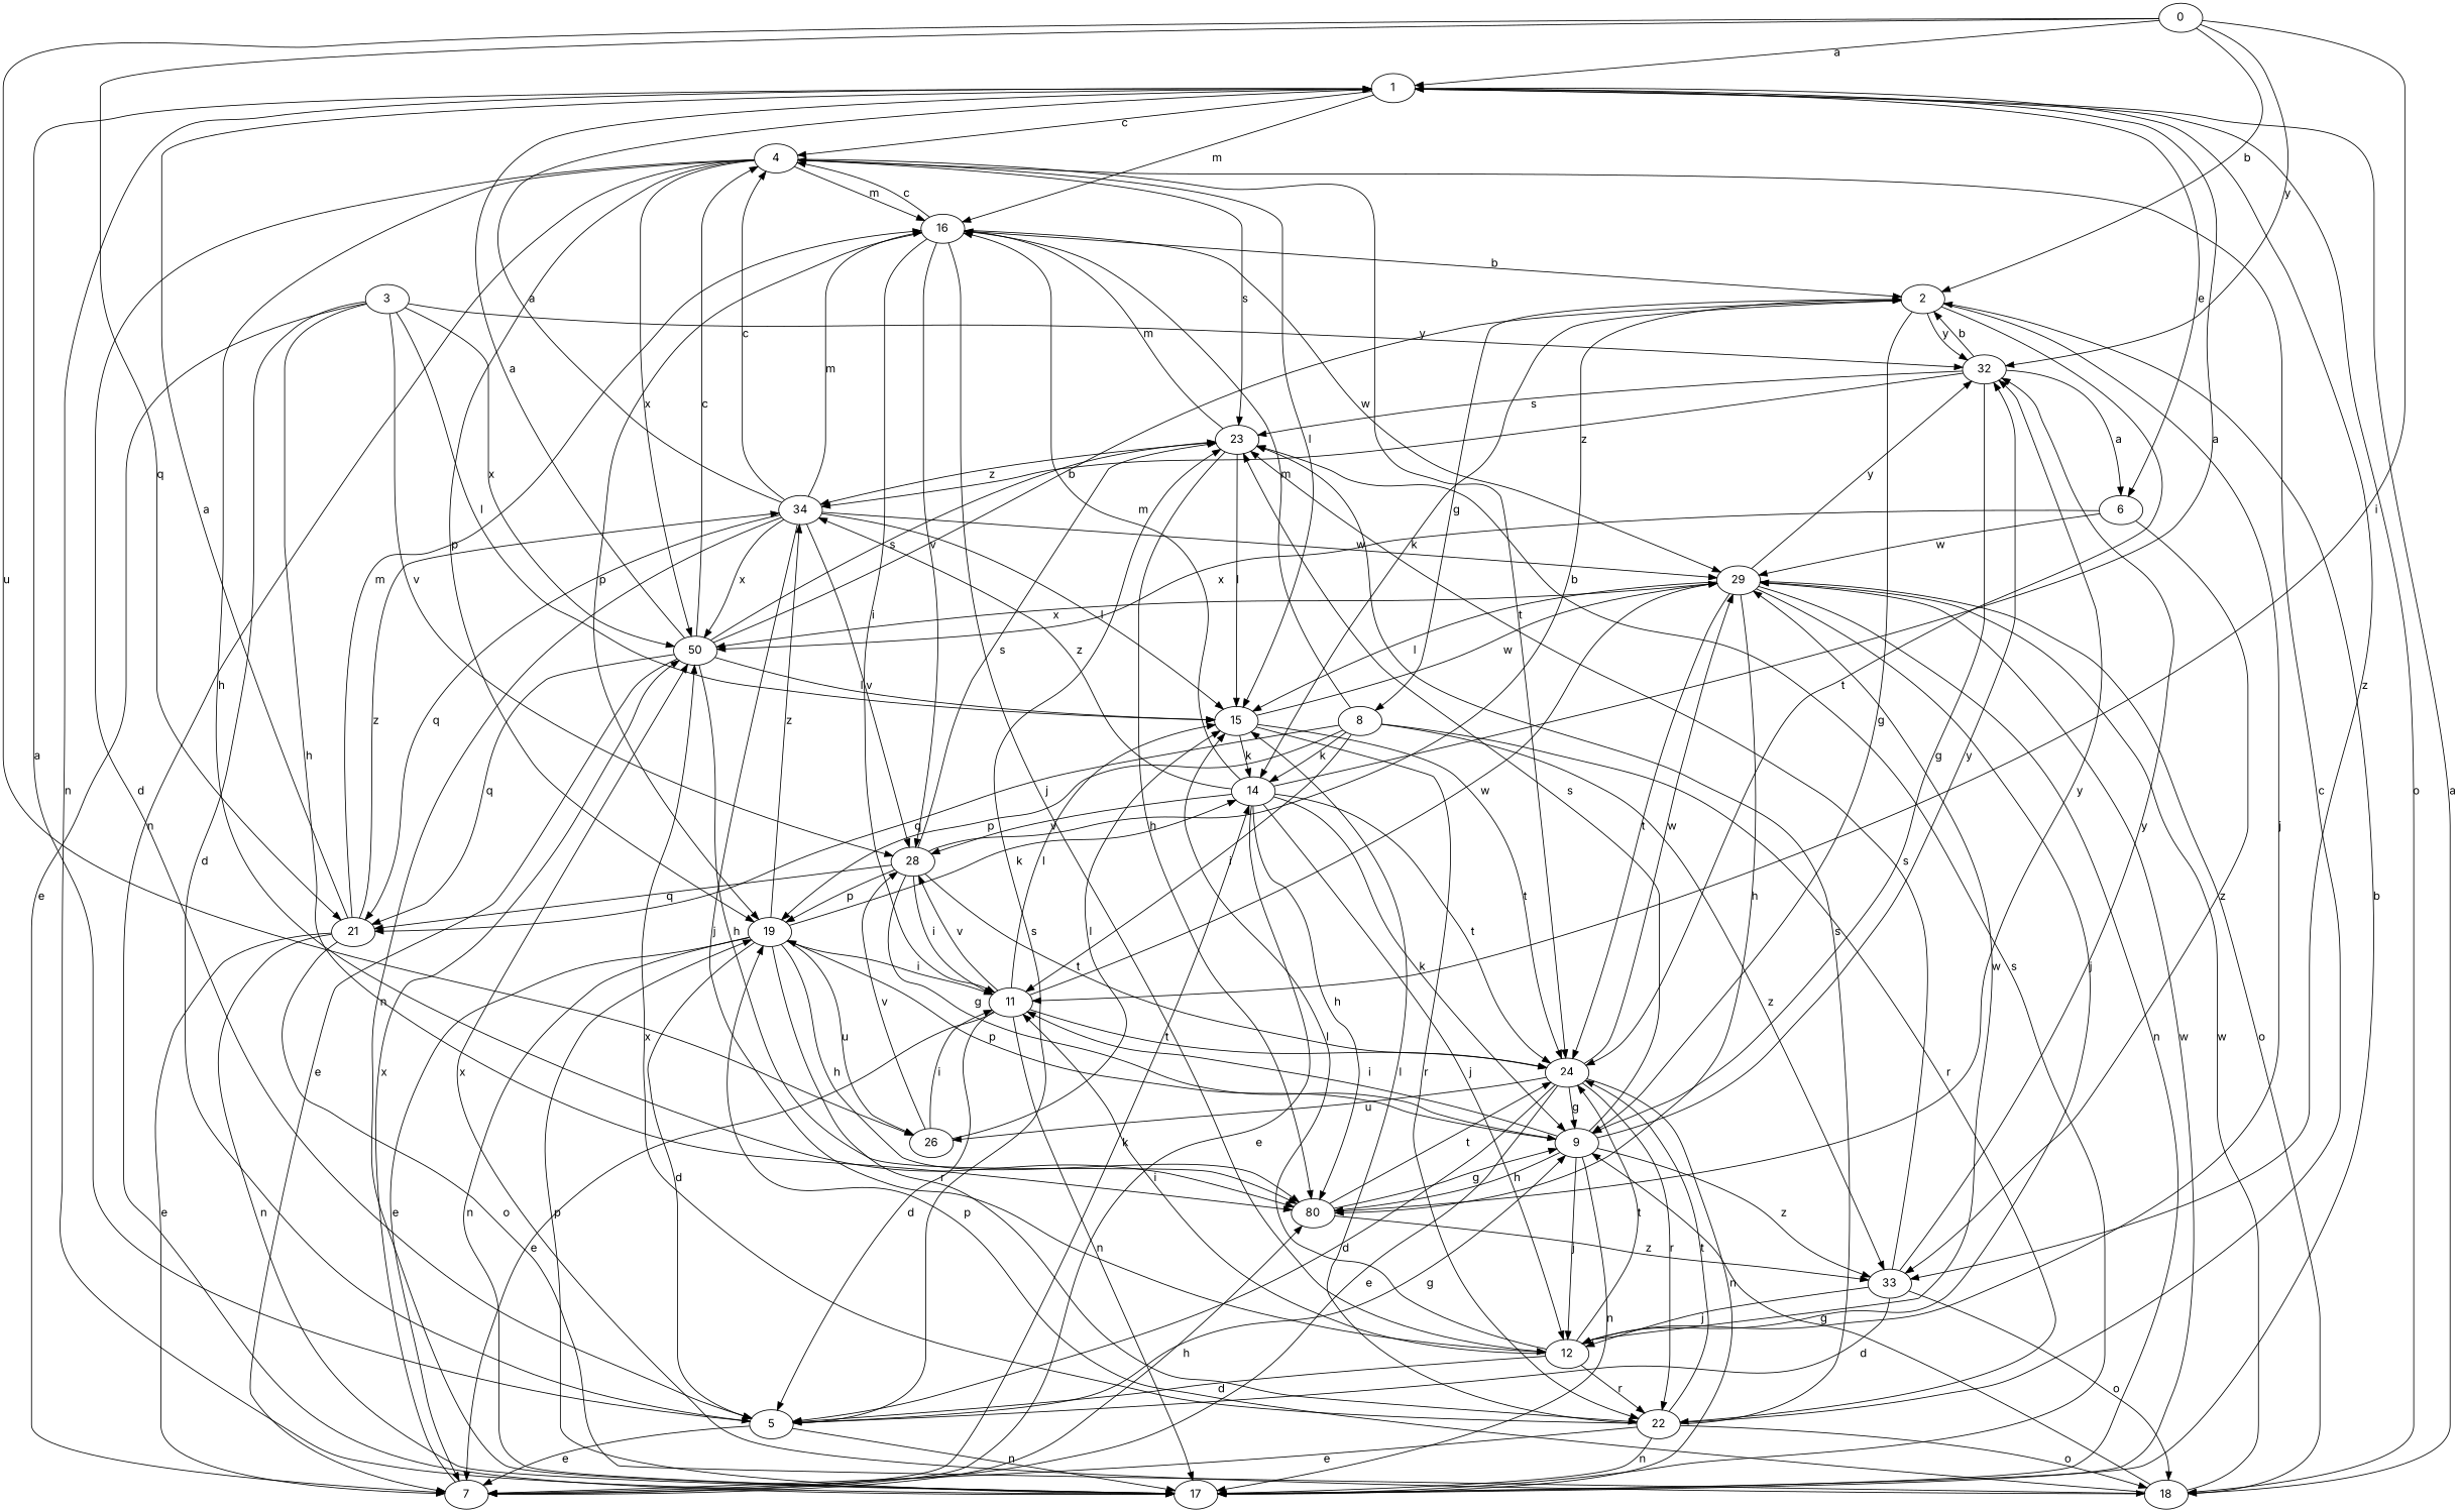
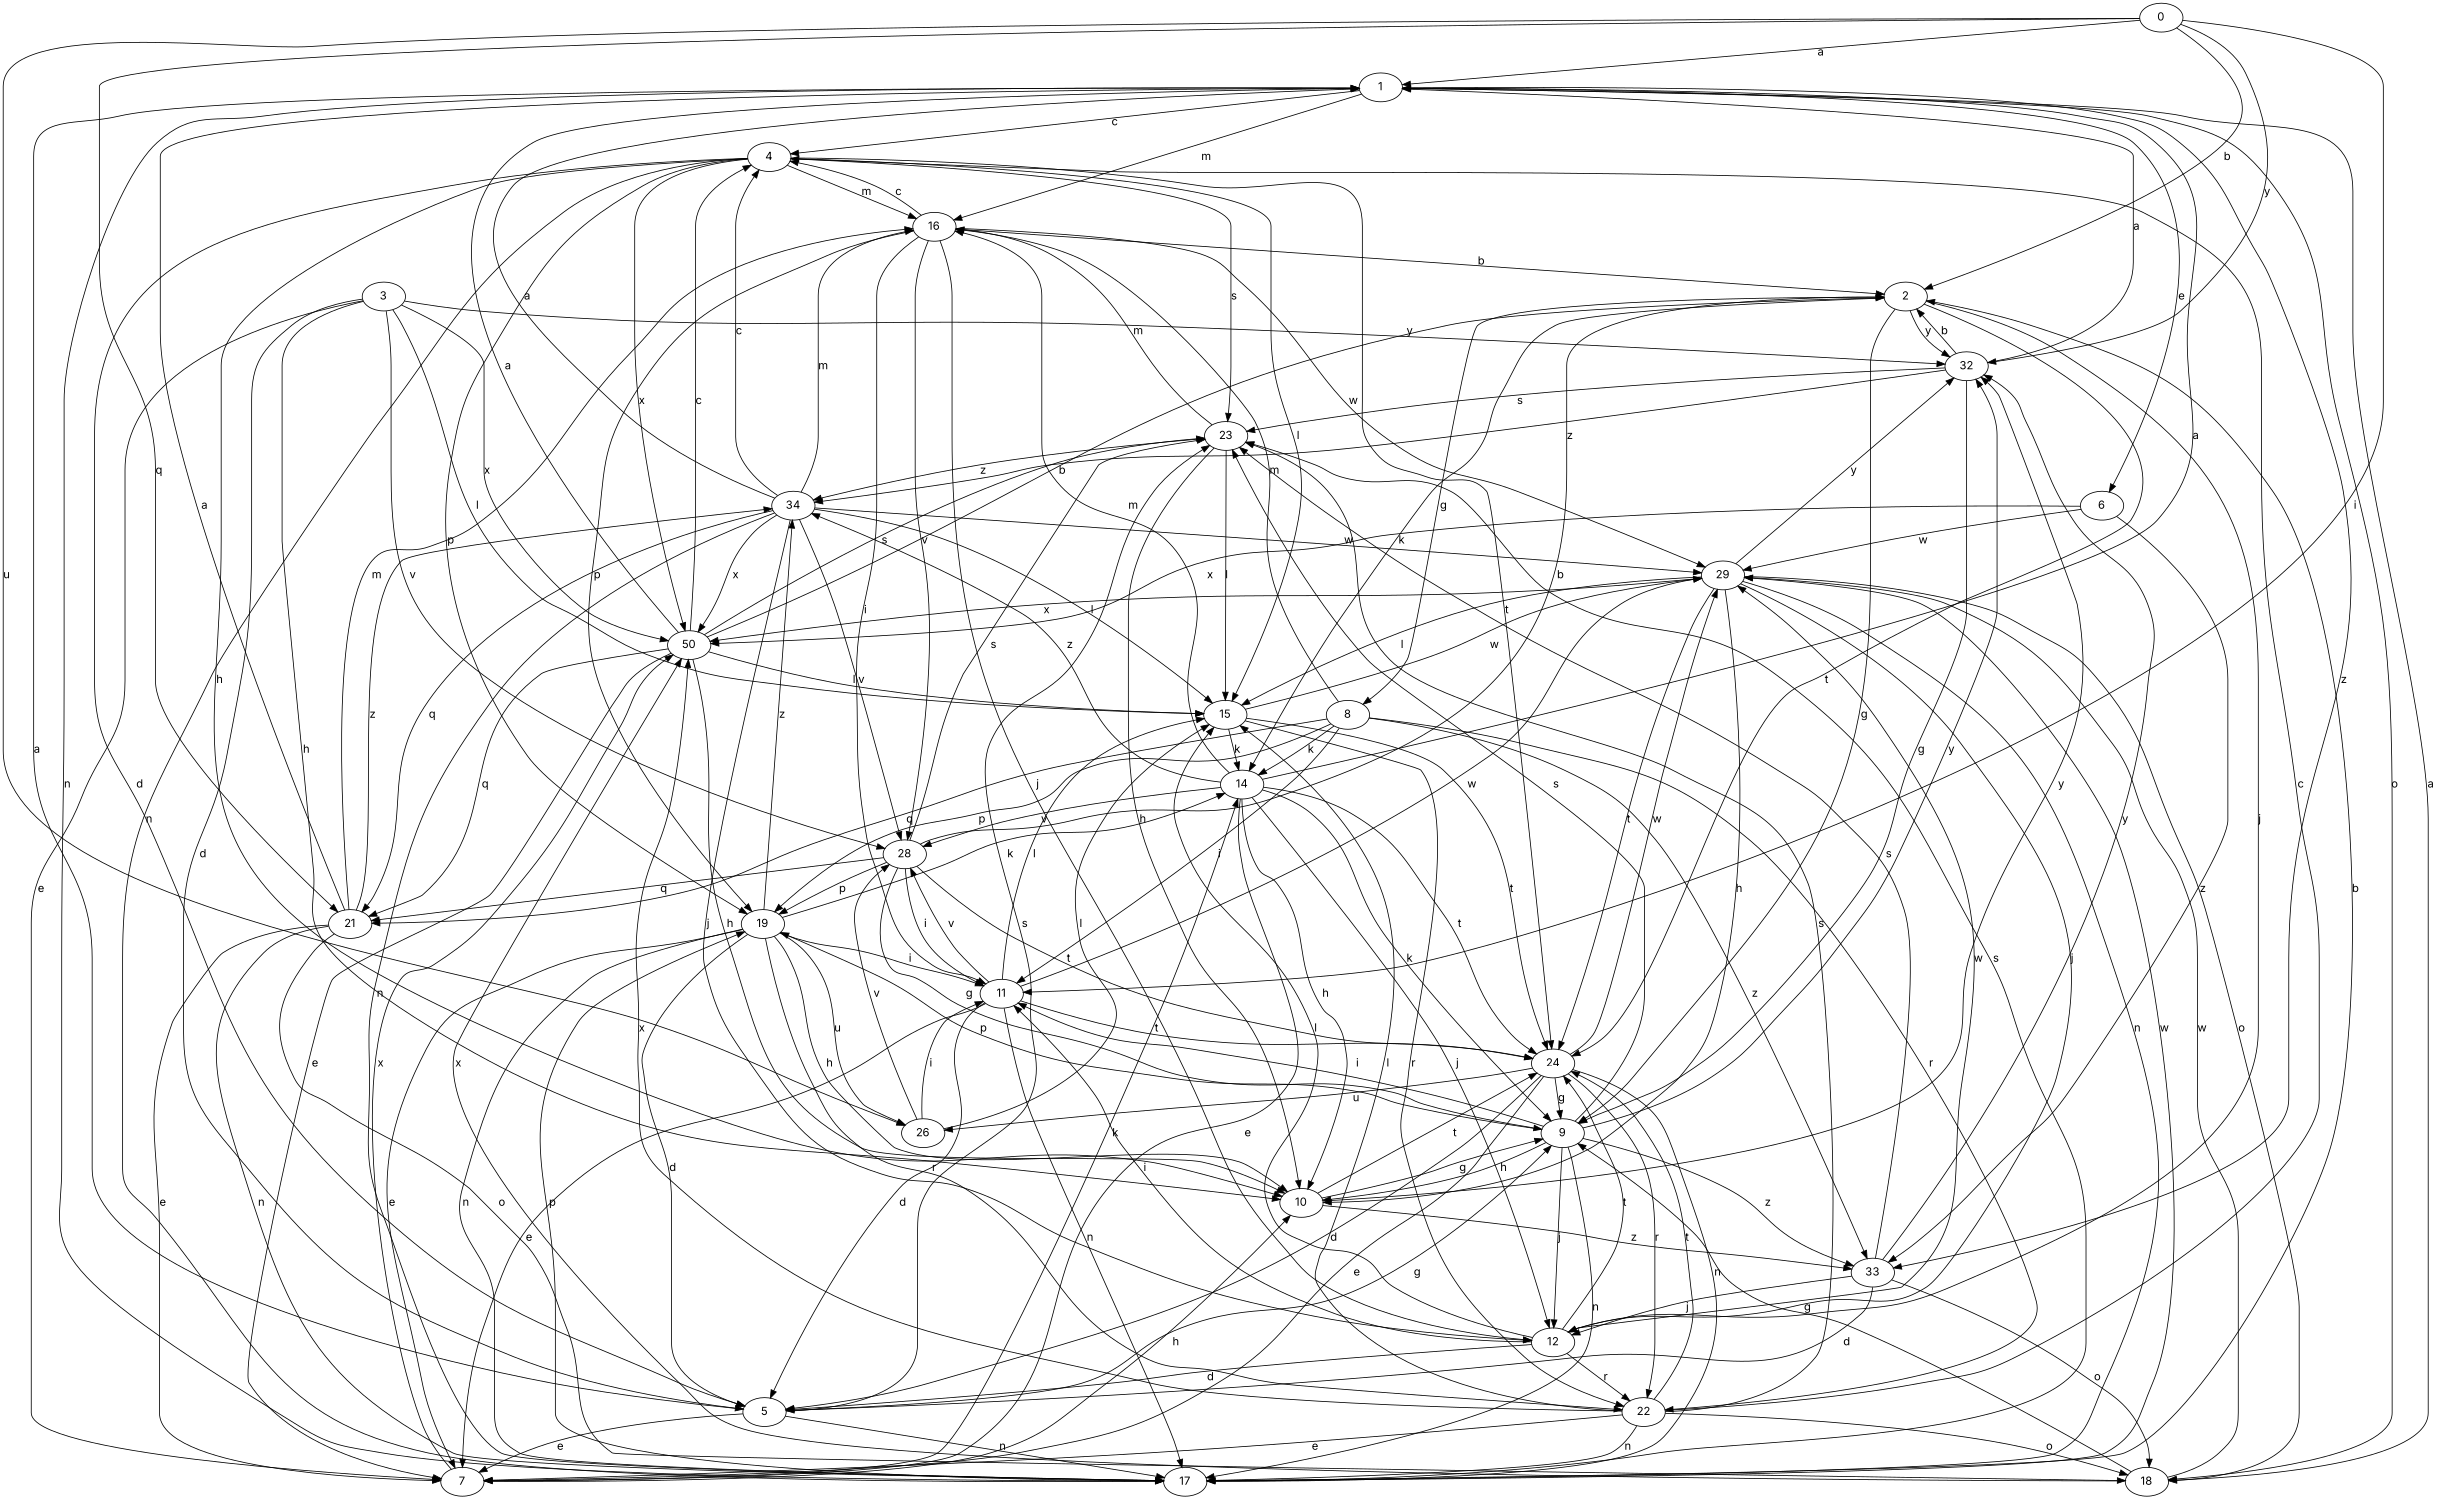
  strict digraph {
    fontname=Inter
    node [fontname=Inter]
    edge [fontname=Inter]
    0
    1
    2
    11
    21
    26
    32
    4
    6
    16
    17
    18
    33
    8
    9
    12
    14
    24
    3
    5
    7
-   10 [label=80]
+   10
    15
    28
    n25 [label=50]
    29
    34
    23
    19
    22
    0 -> 1 [label=a]
    0 -> 2 [label=b]
    0 -> 11 [label=i]
    0 -> 21 [label=q]
    0 -> 26 [label=u]
    0 -> 32 [label=y]
    1 -> 4 [label=c]
    1 -> 6 [label=e]
    1 -> 16 [label=m]
    1 -> 17 [label=n]
    1 -> 18 [label=o]
    1 -> 33 [label=z]
    2 -> 32 [label=y]
    2 -> 8 [label=g]
    2 -> 9 [label=g]
    2 -> 12 [label=j]
    2 -> 14 [label=k]
    2 -> 24 [label=t]
    11 -> 17 [label=n]
    11 -> 24 [label=t]
    11 -> 5 [label=d]
    11 -> 7 [label=e]
    11 -> 15 [label=l]
    11 -> 28 [label=v]
    11 -> 29 [label=w]
    21 -> 1 [label=a]
    21 -> 16 [label=m]
    21 -> 17 [label=n]
    21 -> 18 [label=o]
    21 -> 7 [label=e]
    21 -> 34 [label=z]
    26 -> 11 [label=i]
    26 -> 15 [label=l]
    26 -> 28 [label=v]
-   32 -> 6 [label=a]
+   32 -> 1 [label=a]
    32 -> 2 [label=b]
    32 -> 9 [label=g]
    32 -> 34 [label=z]
    32 -> 23 [label=s]
    4 -> 16 [label=m]
    4 -> 17 [label=n]
    4 -> 24 [label=t]
    4 -> 5 [label=d]
    4 -> 10 [label=h]
    4 -> 15 [label=l]
    4 -> n25 [label=x]
    4 -> 23 [label=s]
    4 -> 19 [label=p]
    6 -> 33 [label=z]
    6 -> n25 [label=x]
    6 -> 29 [label=w]
    16 -> 2 [label=b]
    16 -> 11 [label=i]
    16 -> 4 [label=c]
    16 -> 12 [label=j]
    16 -> 28 [label=v]
    16 -> 29 [label=w]
    16 -> 19 [label=p]
    17 -> 2 [label=b]
    17 -> 29 [label=w]
    17 -> 23 [label=s]
    17 -> 19 [label=p]
    18 -> 1 [label=a]
    18 -> 9 [label=g]
    18 -> n25 [label=x]
    18 -> 29 [label=w]
-   18 -> 19 [label=p]
    33 -> 32 [label=y]
    33 -> 18 [label=o]
    33 -> 12 [label=j]
    33 -> 5 [label=d]
    33 -> 23 [label=s]
    8 -> 11 [label=i]
    8 -> 21 [label=q]
    8 -> 16 [label=m]
    8 -> 33 [label=z]
    8 -> 14 [label=k]
    8 -> 19 [label=p]
    8 -> 22 [label=r]
    9 -> 11 [label=i]
    9 -> 32 [label=y]
    9 -> 17 [label=n]
    9 -> 33 [label=z]
    9 -> 12 [label=j]
    9 -> 10 [label=h]
    9 -> 23 [label=s]
    9 -> 19 [label=p]
    12 -> 11 [label=i]
    12 -> 24 [label=t]
    12 -> 5 [label=d]
    12 -> 15 [label=l]
    12 -> 29 [label=w]
    12 -> 22 [label=r]
    14 -> 1 [label=a]
    14 -> 16 [label=m]
    14 -> 9 [label=k]
    14 -> 12 [label=j]
    14 -> 24 [label=t]
    14 -> 7 [label=e]
    14 -> 10 [label=h]
    14 -> 28 [label=v]
    14 -> 34 [label=z]
    24 -> 26 [label=u]
    24 -> 17 [label=n]
    24 -> 9 [label=g]
    24 -> 5 [label=d]
    24 -> 7 [label=e]
    24 -> 29 [label=w]
    24 -> 22 [label=r]
    3 -> 32 [label=y]
    3 -> 5 [label=d]
    3 -> 7 [label=e]
    3 -> 10 [label=h]
    3 -> 15 [label=l]
    3 -> 28 [label=v]
    3 -> n25 [label=x]
    5 -> 1 [label=a]
    5 -> 17 [label=n]
    5 -> 9 [label=g]
    5 -> 7 [label=e]
    5 -> 23 [label=s]
    7 -> 14 [label=k]
    7 -> 10 [label=h]
    7 -> n25 [label=x]
    10 -> 32 [label=y]
    10 -> 33 [label=z]
    10 -> 9 [label=g]
    10 -> 24 [label=t]
    15 -> 14 [label=k]
    15 -> 24 [label=t]
    15 -> 29 [label=w]
    15 -> 22 [label=r]
    28 -> 2 [label=b]
    28 -> 11 [label=i]
    28 -> 21 [label=q]
    28 -> 9 [label=g]
    28 -> 24 [label=t]
    28 -> 23 [label=s]
    28 -> 19 [label=p]
    n25 -> 1 [label=a]
    n25 -> 2 [label=b]
    n25 -> 21 [label=q]
    n25 -> 4 [label=c]
    n25 -> 7 [label=e]
    n25 -> 10 [label=h]
    n25 -> 15 [label=l]
    n25 -> 23 [label=s]
    29 -> 32 [label=y]
    29 -> 17 [label=n]
    29 -> 18 [label=o]
    29 -> 12 [label=j]
    29 -> 24 [label=t]
    29 -> 10 [label=h]
    29 -> 15 [label=l]
    29 -> n25 [label=x]
    34 -> 1 [label=a]
    34 -> 21 [label=q]
    34 -> 4 [label=c]
    34 -> 16 [label=m]
    34 -> 17 [label=n]
    34 -> 12 [label=j]
    34 -> 15 [label=l]
    34 -> 28 [label=v]
    34 -> n25 [label=x]
    34 -> 29 [label=w]
    23 -> 16 [label=m]
    23 -> 10 [label=h]
    23 -> 15 [label=l]
    23 -> 34 [label=z]
    19 -> 11 [label=i]
    19 -> 26 [label=u]
    19 -> 17 [label=n]
    19 -> 14 [label=k]
    19 -> 5 [label=d]
    19 -> 7 [label=e]
    19 -> 10 [label=h]
    19 -> 34 [label=z]
    19 -> 22 [label=r]
    22 -> 4 [label=c]
    22 -> 17 [label=n]
    22 -> 18 [label=o]
    22 -> 24 [label=t]
    22 -> 7 [label=e]
    22 -> 15 [label=l]
    22 -> n25 [label=x]
    22 -> 23 [label=s]
  }
